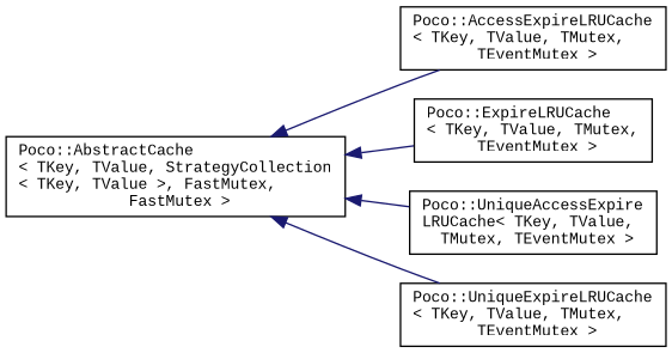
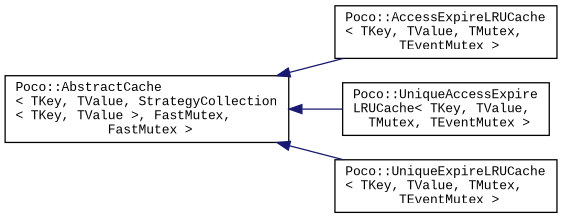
  digraph {
    rankdir=LR
    fontname="Liberation Mono"
    node [color=black fillcolor=white fontname="Liberation Mono" fontsize=10 shape=record style=filled]
    edge [color=midnightblue dir=back fontname="Liberation Mono" fontsize=10 labelfontname=Helvetica labelfontsize=10 style=solid]
    n1 [height=0.2 label="Poco::AbstractCache\l\< TKey, TValue, StrategyCollection\l\< TKey, TValue \>, FastMutex,\l FastMutex \>" width=0.4]
    n2 [height=0.2 label="Poco::AccessExpireLRUCache\l\< TKey, TValue, TMutex,\l TEventMutex \>" width=0.4]
-   n3 [height=0.2 label="Poco::ExpireLRUCache\l\< TKey, TValue, TMutex,\l TEventMutex \>" width=0.4]
    n4 [height=0.2 label="Poco::UniqueAccessExpire\lLRUCache\< TKey, TValue,\l TMutex, TEventMutex \>" width=0.4]
    n5 [height=0.2 label="Poco::UniqueExpireLRUCache\l\< TKey, TValue, TMutex,\l TEventMutex \>" width=0.4]
    n1 -> n2
-   n1 -> n3
    n1 -> n4
    n1 -> n5
  }
